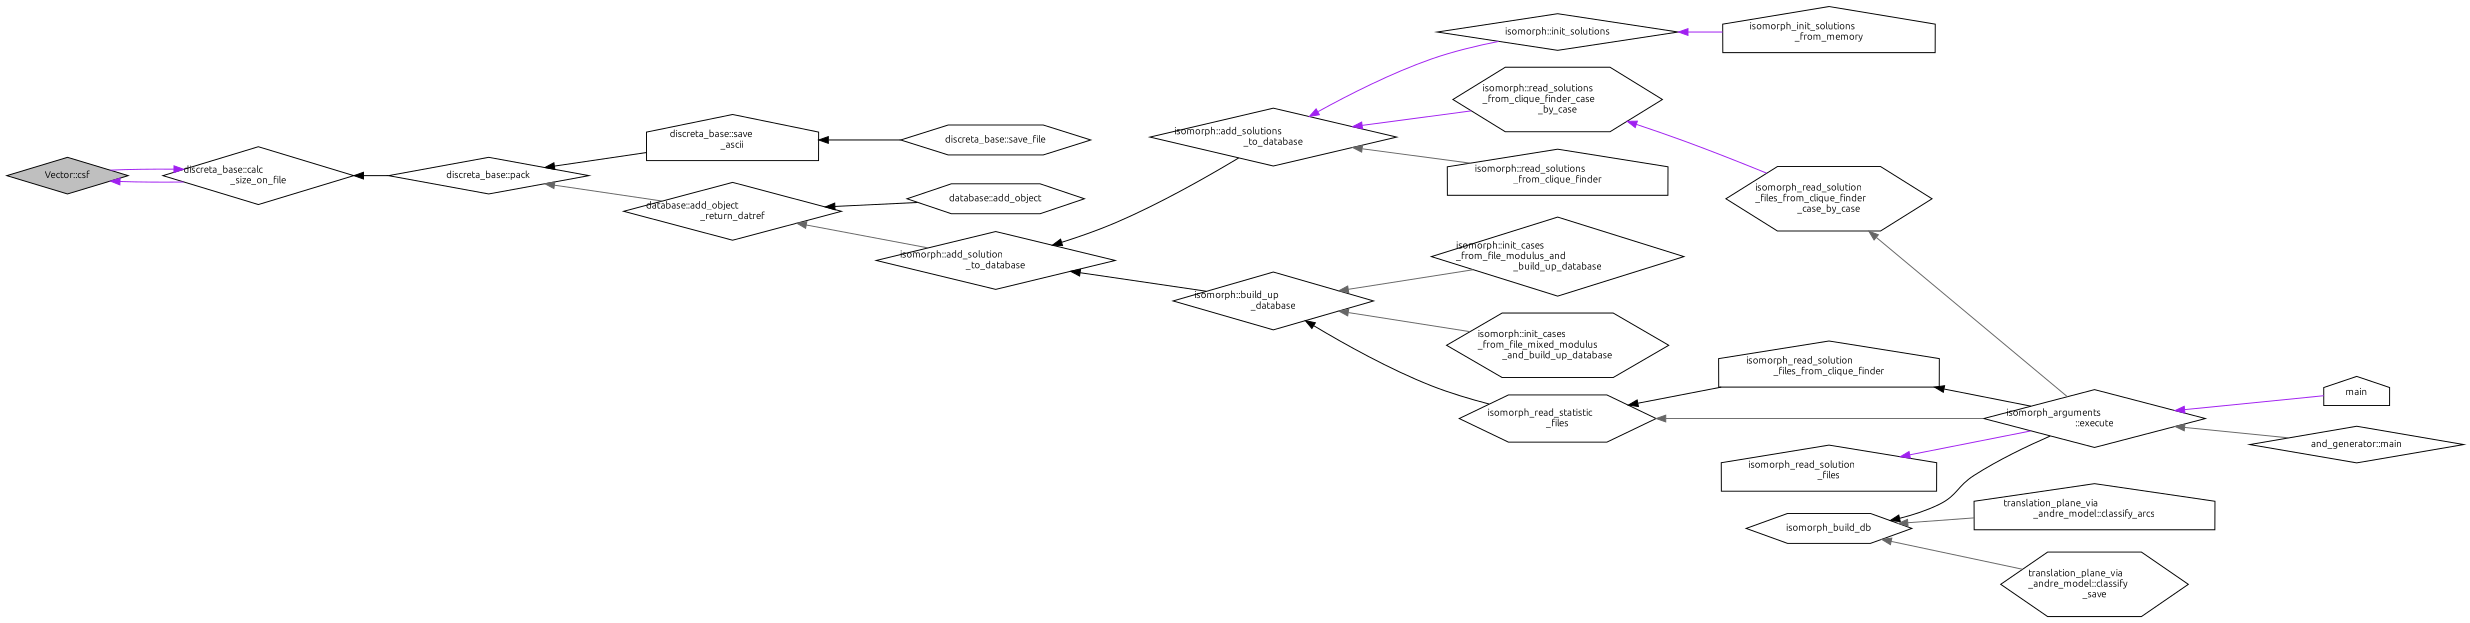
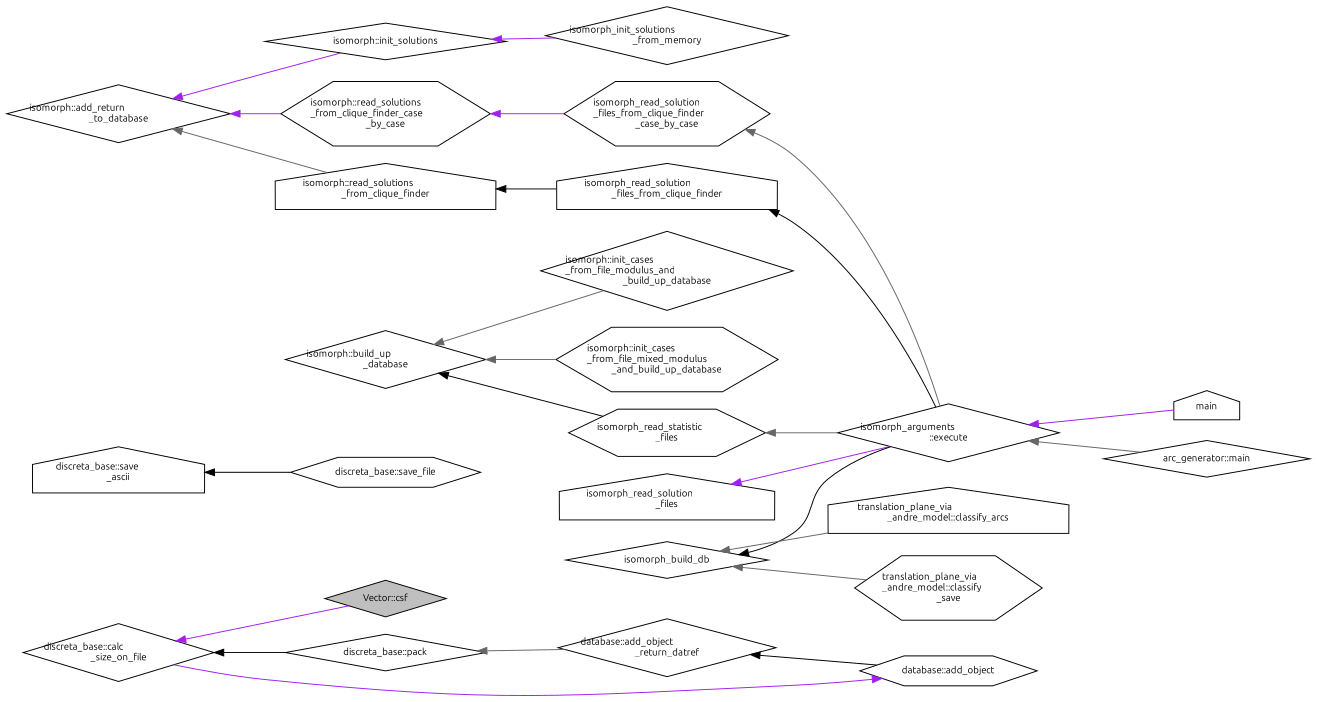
  digraph {
    fontname=Ubuntu
    rankdir=LR
    node [color=black fillcolor=white fontname=Ubuntu fontsize=10 shape=diamond style=filled]
    edge [color=black dir=back fontname=Ubuntu fontsize=10 labelfontname=Helvetica labelfontsize=10 style=solid]
    n1 [fillcolor=grey75 fontcolor=black height=0.2 label="Vector::csf" width=0.4]
    n2 [height=0.2 label="discreta_base::calc\l_size_on_file" width=0.4]
    n3 [height=0.2 label="discreta_base::pack" width=0.4]
    n4 [height=0.2 label="discreta_base::save\l_ascii" shape=house width=0.4]
    n5 [height=0.2 label="database::add_object\l_return_datref" width=0.4]
    n6 [height=0.2 label="discreta_base::save_file" shape=hexagon width=0.4]
    n7 [height=0.2 label="database::add_object" shape=hexagon width=0.4]
-   n8 [height=0.2 label="isomorph::add_solution\l_to_database" width=0.4]
-   n9 [height=0.2 label="isomorph::add_solutions\l_to_database" width=0.4]
+   n9 [height=0.2 label="isomorph::add_return\l_to_database" width=0.4]
    n10 [height=0.2 label="isomorph::build_up\l_database" width=0.4]
    n11 [height=0.2 label="isomorph::init_solutions" width=0.4]
    n12 [height=0.2 label="isomorph::read_solutions\l_from_clique_finder_case\l_by_case" shape=hexagon width=0.4]
    n13 [height=0.2 label="isomorph::read_solutions\l_from_clique_finder" shape=house width=0.4]
    n14 [height=0.2 label="isomorph::init_cases\l_from_file_modulus_and\l_build_up_database" width=0.4]
    n15 [height=0.2 label="isomorph::init_cases\l_from_file_mixed_modulus\l_and_build_up_database" shape=hexagon width=0.4]
    n16 [height=0.2 label="isomorph_read_statistic\l_files" shape=hexagon width=0.4]
-   n17 [height=0.2 label="isomorph_init_solutions\l_from_memory" shape=house width=0.4]
+   n17 [height=0.2 label="isomorph_init_solutions\l_from_memory" width=0.4]
    n18 [height=0.2 label="isomorph_read_solution\l_files_from_clique_finder\l_case_by_case" shape=hexagon width=0.4]
    n19 [height=0.2 label="isomorph_read_solution\l_files_from_clique_finder" shape=house width=0.4]
    n20 [height=0.2 label="isomorph_arguments\l::execute" width=0.4]
    n21 [height=0.2 label=main shape=house width=0.4]
-   n22 [height=0.2 label="and_generator::main" width=0.4]
+   n22 [height=0.2 label="arc_generator::main" width=0.4]
    n23 [height=0.2 label="isomorph_read_solution\l_files" shape=house width=0.4]
-   n24 [height=0.2 label=isomorph_build_db shape=hexagon width=0.4]
+   n24 [height=0.2 label=isomorph_build_db width=0.4]
    n25 [height=0.2 label="translation_plane_via\l_andre_model::classify_arcs" shape=house width=0.4]
    n26 [height=0.2 label="translation_plane_via\l_andre_model::classify\l_save" shape=hexagon width=0.4]
-   n1 -> n2 [color=purple]
+   n7 -> n2 [color=purple]
    n2 -> n1 [color=purple]
    n2 -> n3
-   n3 -> n4
    n3 -> n5 [color=gray40]
    n4 -> n6
    n5 -> n7
-   n5 -> n8 [color=gray40]
-   n8 -> n9
-   n8 -> n10
    n9 -> n11 [color=purple]
    n9 -> n12 [color=purple]
    n9 -> n13 [color=gray40]
    n10 -> n14 [color=gray40]
    n10 -> n15 [color=gray40]
    n10 -> n16
    n11 -> n17 [color=purple]
    n12 -> n18 [color=purple]
-   n16 -> n19
+   n13 -> n19
    n16 -> n20 [color=gray40]
    n18 -> n20 [color=gray40]
    n19 -> n20
    n20 -> n21 [color=purple]
    n20 -> n22 [color=gray40]
    n23 -> n20 [color=purple]
    n24 -> n20
    n24 -> n25 [color=gray40]
    n24 -> n26 [color=gray40]
  }
